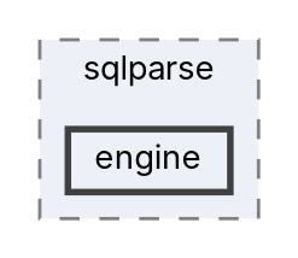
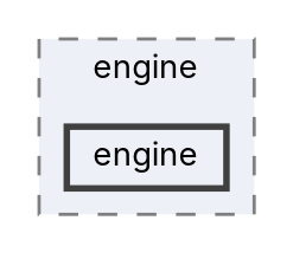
  digraph {
    compound=true
    fontname=Inter
    n1 [color=grey25 fillcolor="#edf0f7" fontname=Inter fontsize=10 height=0.2 label=engine shape=box style="filled,bold" width=0.4]
    subgraph cluster_1 {
      bgcolor="#edf0f7"
      fontsize=10
-     label=sqlparse
+     label=engine
      pencolor=grey50
      style="filled,dashed"
      n1
    }
  }
